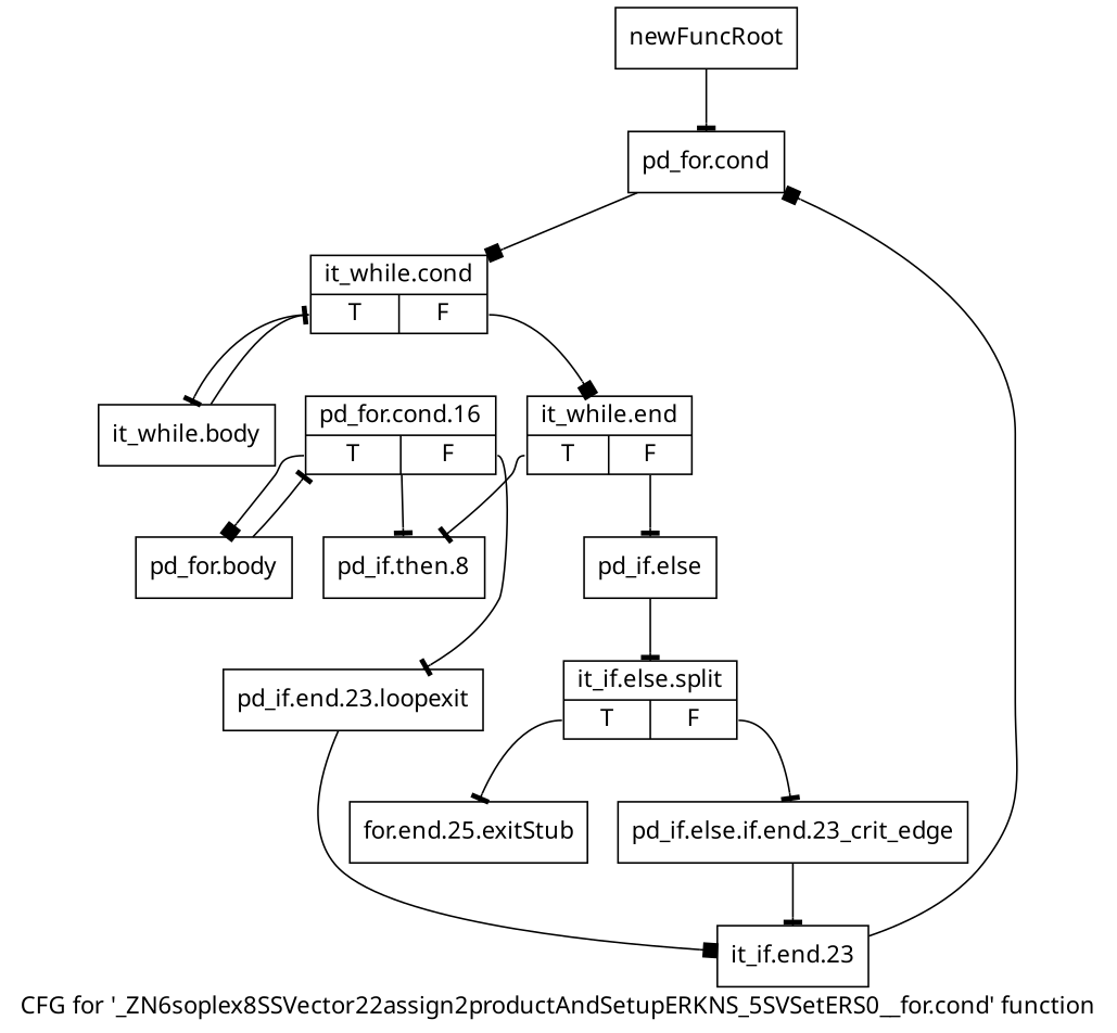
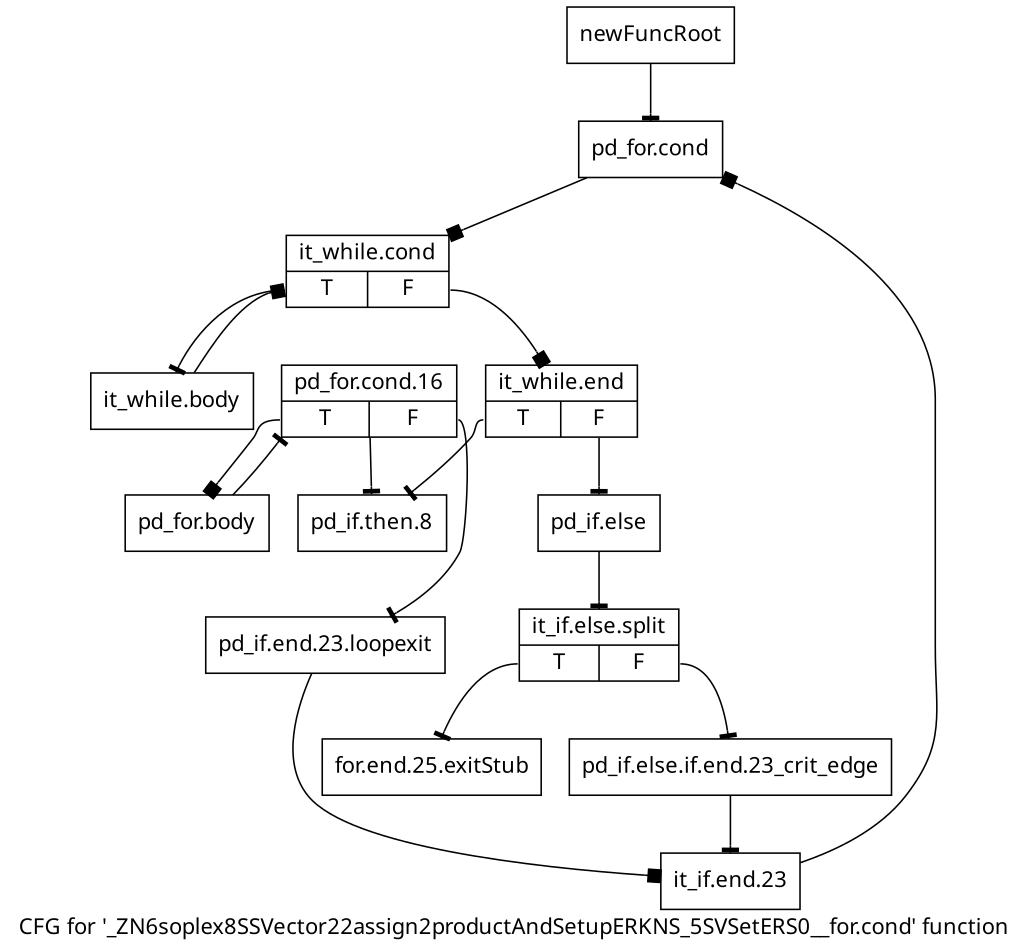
  digraph {
    fontname="Noto Sans"
    label="CFG for '_ZN6soplex8SSVector22assign2productAndSetupERKNS_5SVSetERS0__for.cond' function"
    node [fontname="Noto Sans" shape=record]
    edge [arrowhead=tee fontname="Noto Sans"]
    n1 [label="{newFuncRoot}"]
    n2 [label="{pd_for.cond}"]
    n3 [label="{it_while.cond|{<s0>T|<s1>F}}"]
    n4 [label="{it_while.body}"]
    n5 [label="{it_while.end|{<s0>T|<s1>F}}"]
    n6 [label="{for.end.25.exitStub}"]
    n7 [label="{pd_if.then.8}"]
    n8 [label="{pd_if.else}"]
    n9 [label="{it_if.else.split|{<s0>T|<s1>F}}"]
    n10 [label="{pd_for.cond.16|{<s0>T|<s1>F}}"]
    n11 [label="{pd_for.body}"]
    n12 [label="{pd_if.end.23.loopexit}"]
    n13 [label="{pd_if.else.if.end.23_crit_edge}"]
    n14 [label="{it_if.end.23}"]
    n1 -> n2
    n2 -> n3 [arrowhead=box]
    n3 -> n4 [tailport=s0]
    n3 -> n5 [arrowhead=box tailport=s1]
-   n4 -> n3
+   n4 -> n3 [arrowhead=box]
    n5 -> n7 [tailport=s0]
    n5 -> n8 [tailport=s1]
    n8 -> n9
    n9 -> n6 [tailport=s0]
    n9 -> n13 [tailport=s1]
    n10 -> n7
    n10 -> n11 [arrowhead=box tailport=s0]
    n10 -> n12 [tailport=s1]
    n11 -> n10
    n12 -> n14 [arrowhead=box]
    n13 -> n14
    n14 -> n2 [arrowhead=box]
  }
